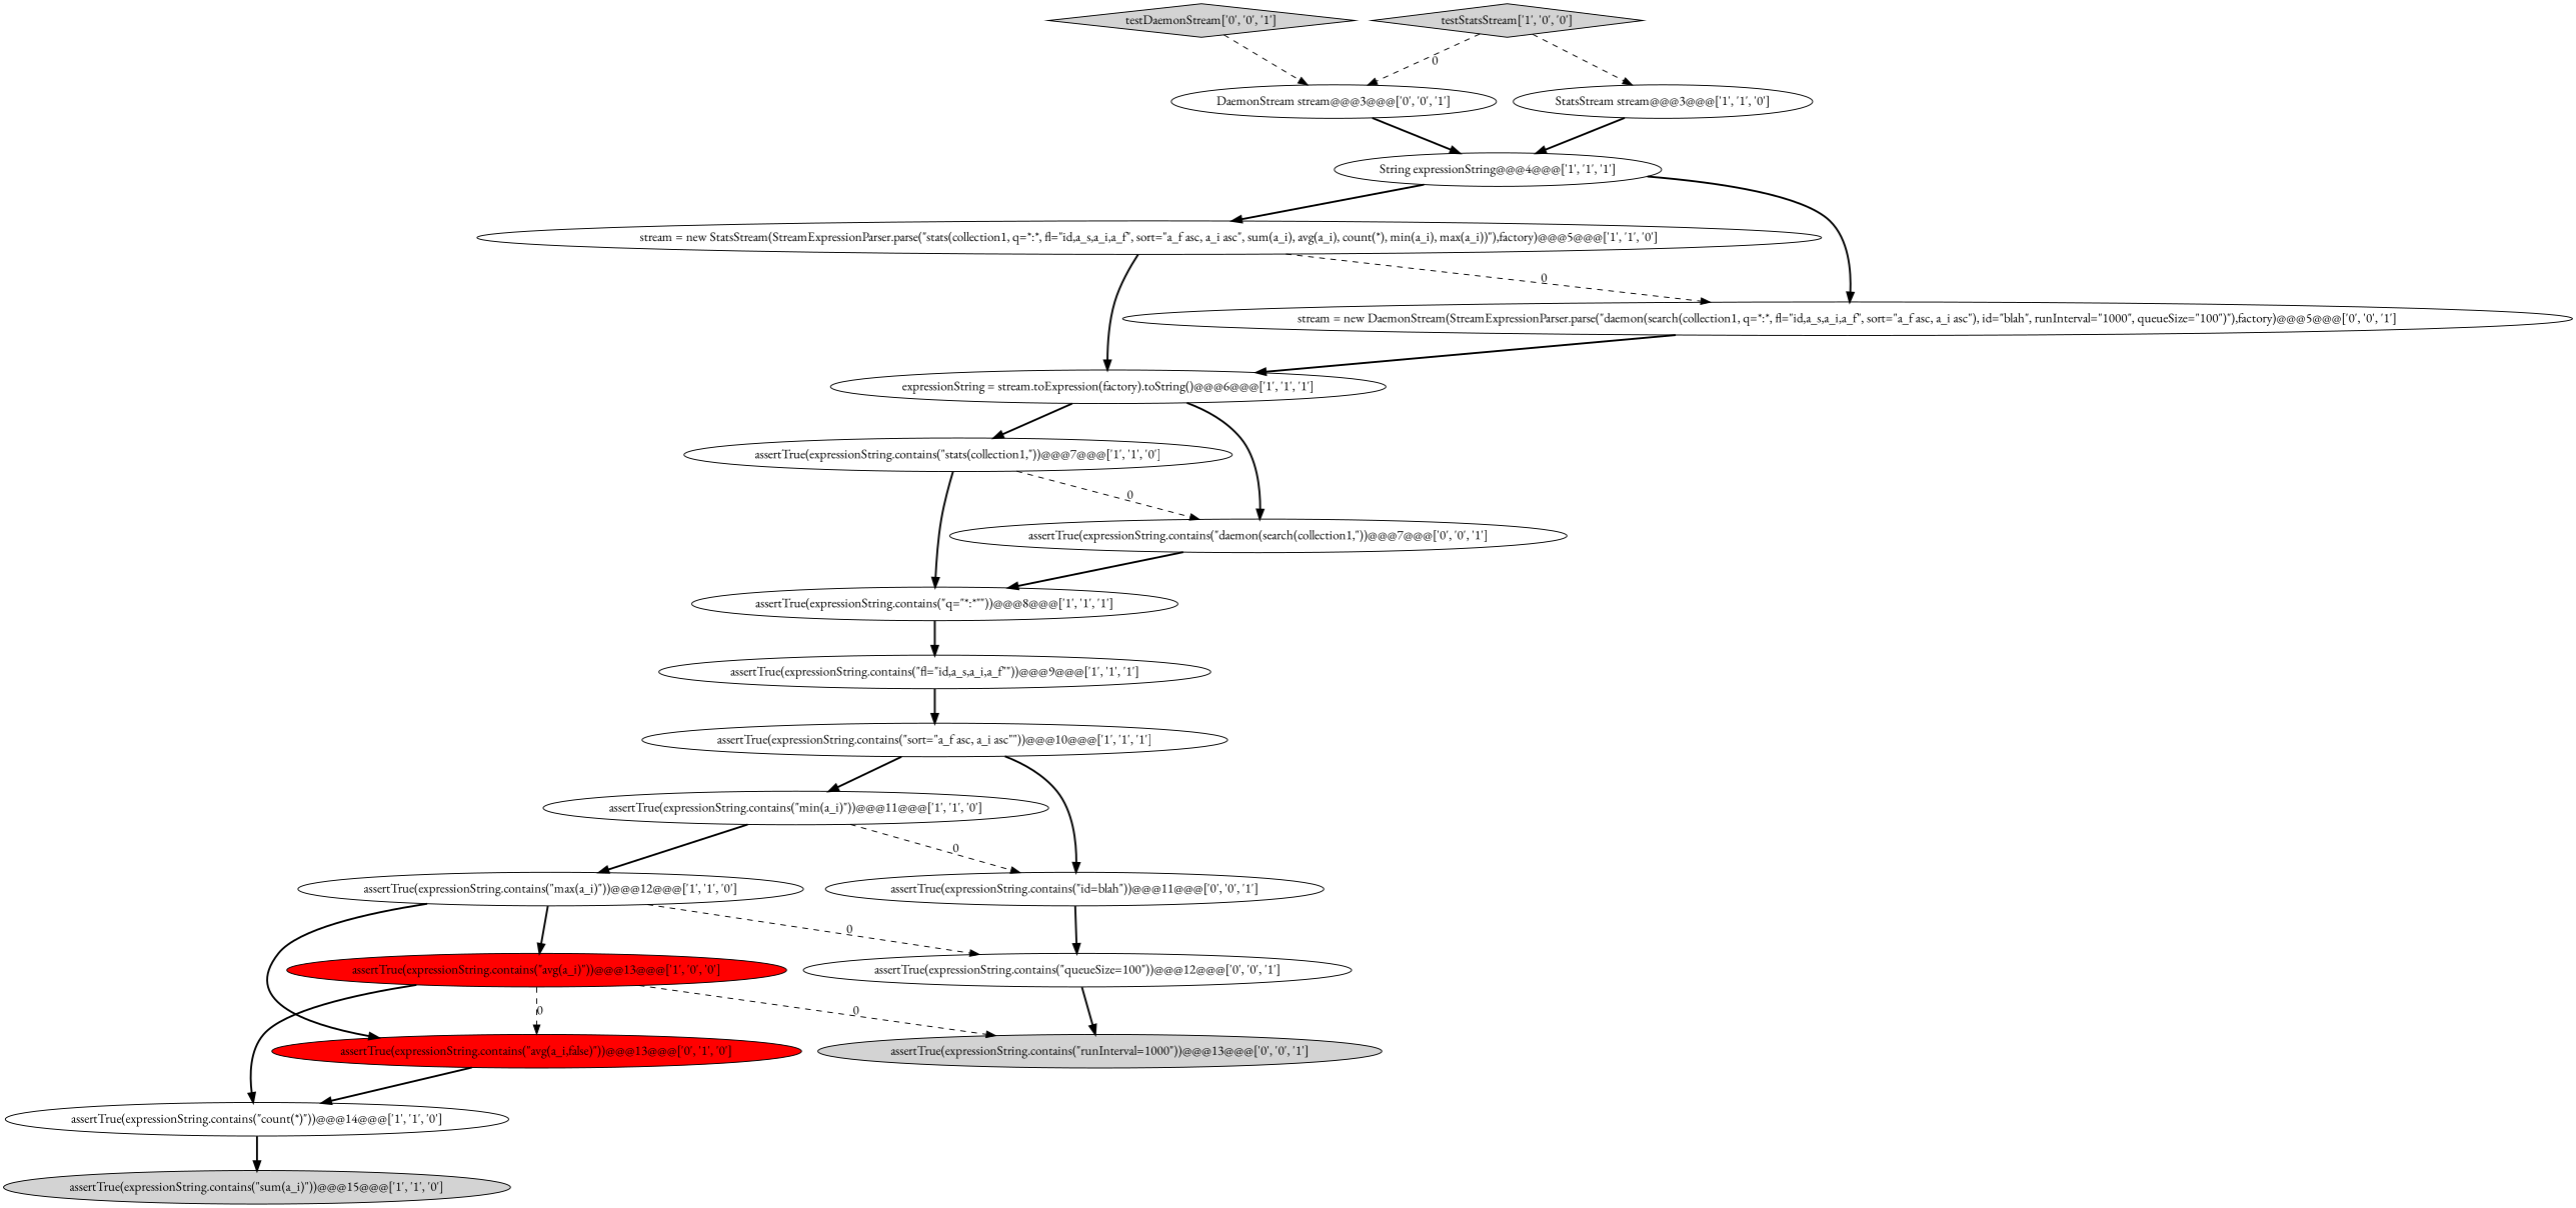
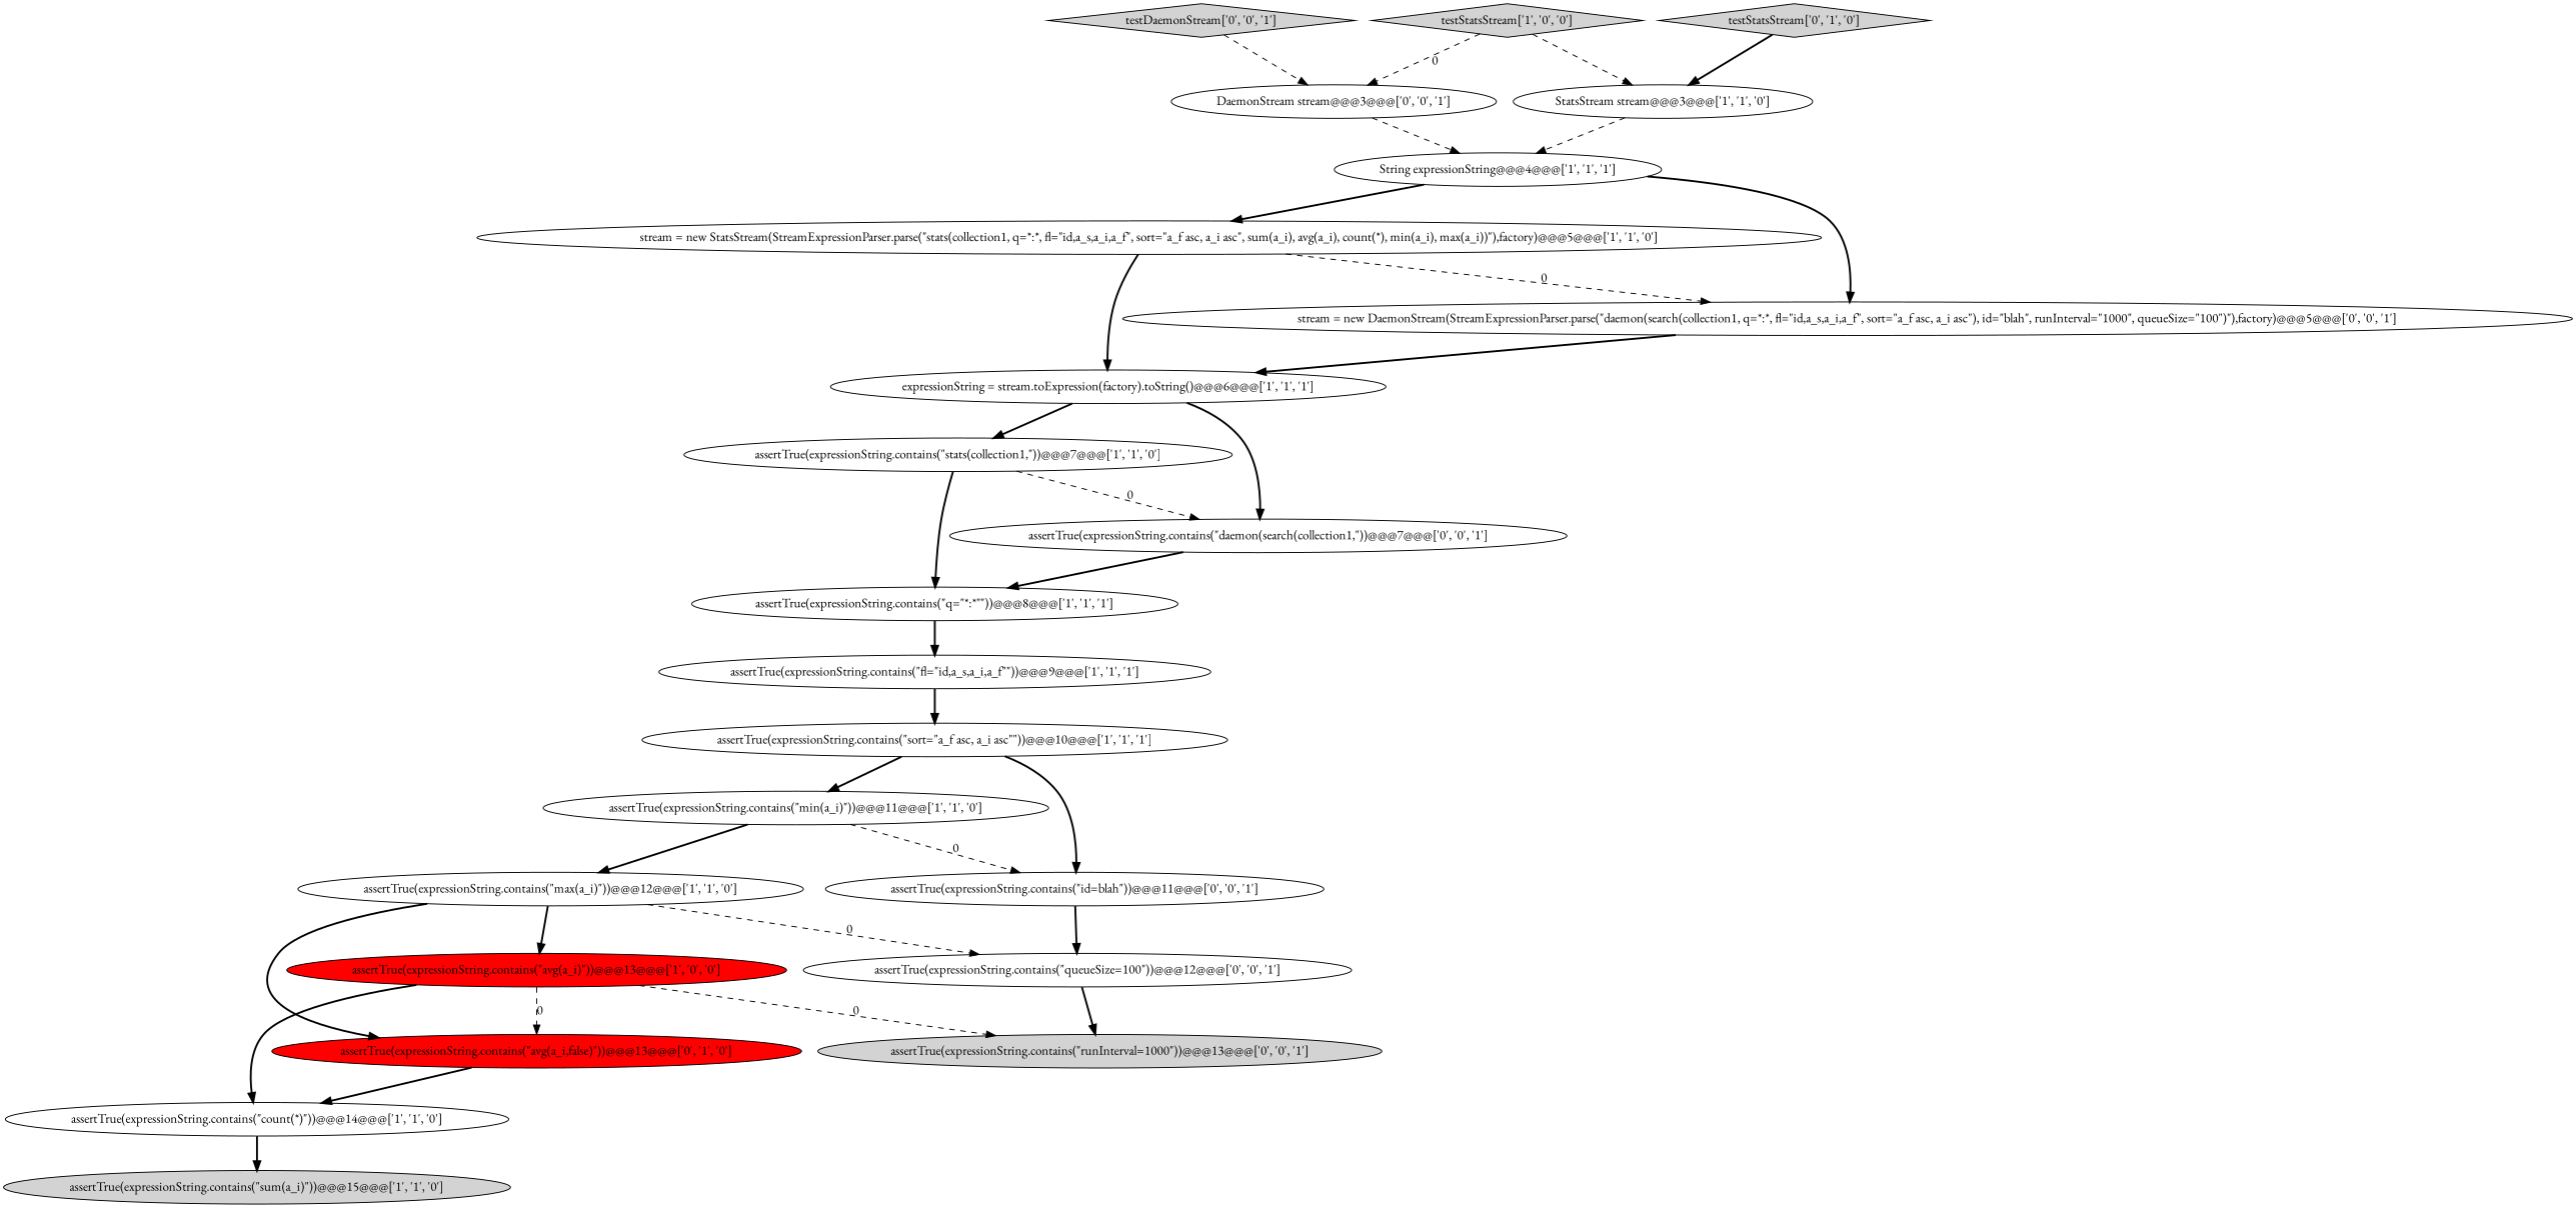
  digraph {
    fontname="EB Garamond"
    node [fillcolor=white fontname="EB Garamond" shape=ellipse style=filled]
    edge [fontname="EB Garamond" style=bold]
    n1 [fillcolor=lightgray label="assertTrue(expressionString.contains(\"sum(a_i)\"))@@@15@@@['1', '1', '0']"]
    n2 [label="assertTrue(expressionString.contains(\"min(a_i)\"))@@@11@@@['1', '1', '0']"]
    n3 [label="assertTrue(expressionString.contains(\"max(a_i)\"))@@@12@@@['1', '1', '0']"]
    n4 [label="assertTrue(expressionString.contains(\"id=blah\"))@@@11@@@['0', '0', '1']"]
    n5 [fillcolor=red label="assertTrue(expressionString.contains(\"avg(a_i)\"))@@@13@@@['1', '0', '0']"]
    n6 [fillcolor=red label="assertTrue(expressionString.contains(\"avg(a_i,false)\"))@@@13@@@['0', '1', '0']"]
    n7 [label="assertTrue(expressionString.contains(\"queueSize=100\"))@@@12@@@['0', '0', '1']"]
    n8 [label="assertTrue(expressionString.contains(\"fl=\"id,a_s,a_i,a_f\"\"))@@@9@@@['1', '1', '1']"]
    n9 [label="assertTrue(expressionString.contains(\"sort=\"a_f asc, a_i asc\"\"))@@@10@@@['1', '1', '1']"]
    n10 [fillcolor=lightgray label="testDaemonStream['0', '0', '1']" shape=diamond]
    n11 [label="DaemonStream stream@@@3@@@['0', '0', '1']"]
    n12 [label="String expressionString@@@4@@@['1', '1', '1']"]
    n13 [label="assertTrue(expressionString.contains(\"stats(collection1,\"))@@@7@@@['1', '1', '0']"]
    n14 [label="assertTrue(expressionString.contains(\"daemon(search(collection1,\"))@@@7@@@['0', '0', '1']"]
    n15 [label="assertTrue(expressionString.contains(\"q=\"*:*\"\"))@@@8@@@['1', '1', '1']"]
    n16 [label="assertTrue(expressionString.contains(\"count(*)\"))@@@14@@@['1', '1', '0']"]
    n17 [fillcolor=lightgray label="assertTrue(expressionString.contains(\"runInterval=1000\"))@@@13@@@['0', '0', '1']"]
    n18 [label="stream = new StatsStream(StreamExpressionParser.parse(\"stats(collection1, q=*:*, fl=\"id,a_s,a_i,a_f\", sort=\"a_f asc, a_i asc\", sum(a_i), avg(a_i), count(*), min(a_i), max(a_i))\"),factory)@@@5@@@['1', '1', '0']"]
    n19 [label="expressionString = stream.toExpression(factory).toString()@@@6@@@['1', '1', '1']"]
    n20 [label="stream = new DaemonStream(StreamExpressionParser.parse(\"daemon(search(collection1, q=*:*, fl=\"id,a_s,a_i,a_f\", sort=\"a_f asc, a_i asc\"), id=\"blah\", runInterval=\"1000\", queueSize=\"100\")\"),factory)@@@5@@@['0', '0', '1']"]
    n21 [fillcolor=lightgray label="testStatsStream['1', '0', '0']" shape=diamond]
    n22 [label="StatsStream stream@@@3@@@['1', '1', '0']"]
+   n23 [fillcolor=lightgray label="testStatsStream['0', '1', '0']" shape=diamond]
    n2 -> n3
    n2 -> n4 [label=0 style=dashed]
    n3 -> n5
    n3 -> n6
    n3 -> n7 [label=0 style=dashed]
    n4 -> n7
    n5 -> n6 [label=0 style=dashed]
    n5 -> n16
    n5 -> n17 [label=0 style=dashed]
    n6 -> n16
    n7 -> n17
    n8 -> n9
    n9 -> n2
    n9 -> n4
    n10 -> n11 [style=dashed]
-   n11 -> n12
+   n11 -> n12 [style=dashed]
    n12 -> n18
    n12 -> n20
    n13 -> n14 [label=0 style=dashed]
    n13 -> n15
    n14 -> n15
    n15 -> n8
    n16 -> n1
    n18 -> n19
    n18 -> n20 [label=0 style=dashed]
    n19 -> n13
    n19 -> n14
    n20 -> n19
    n21 -> n11 [label=0 style=dashed]
    n21 -> n22 [style=dashed]
-   n22 -> n12
+   n22 -> n12 [style=dashed]
+   n23 -> n22
  }
